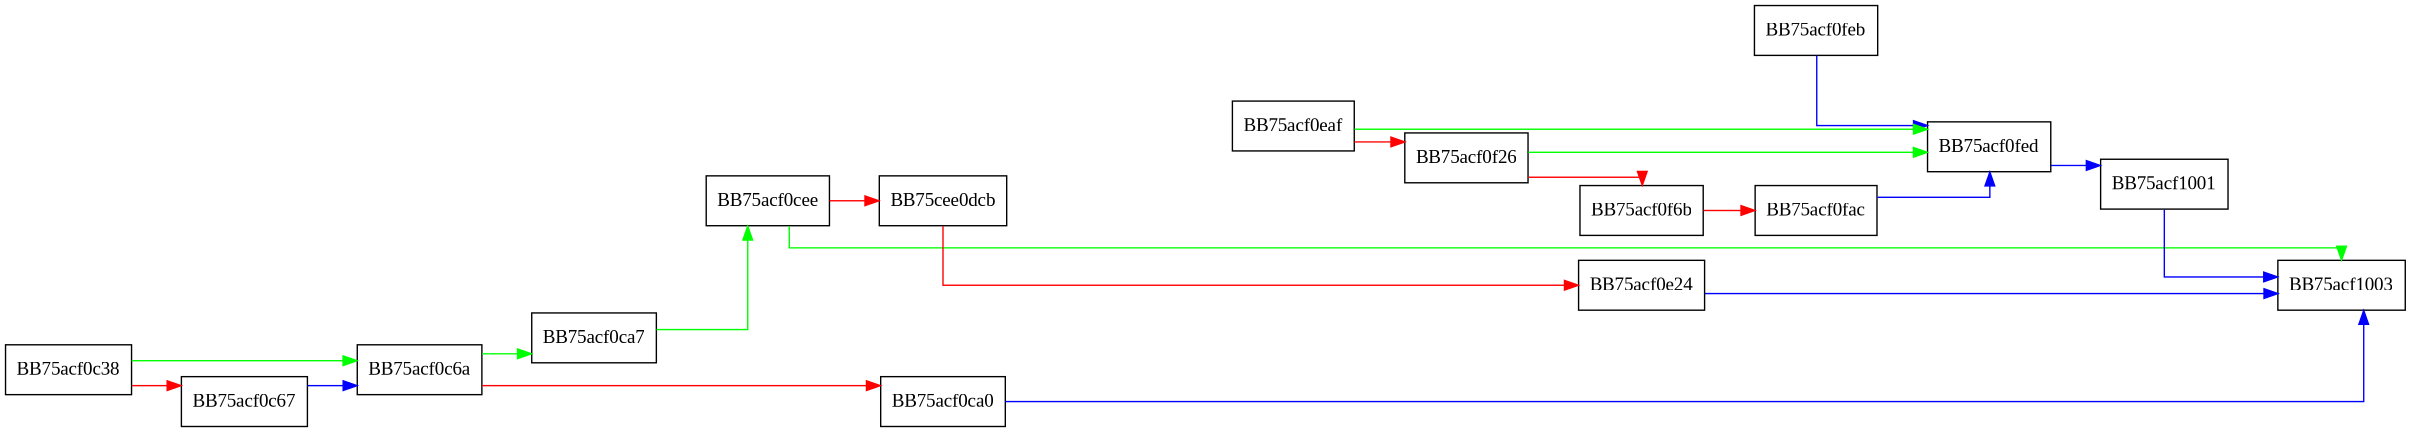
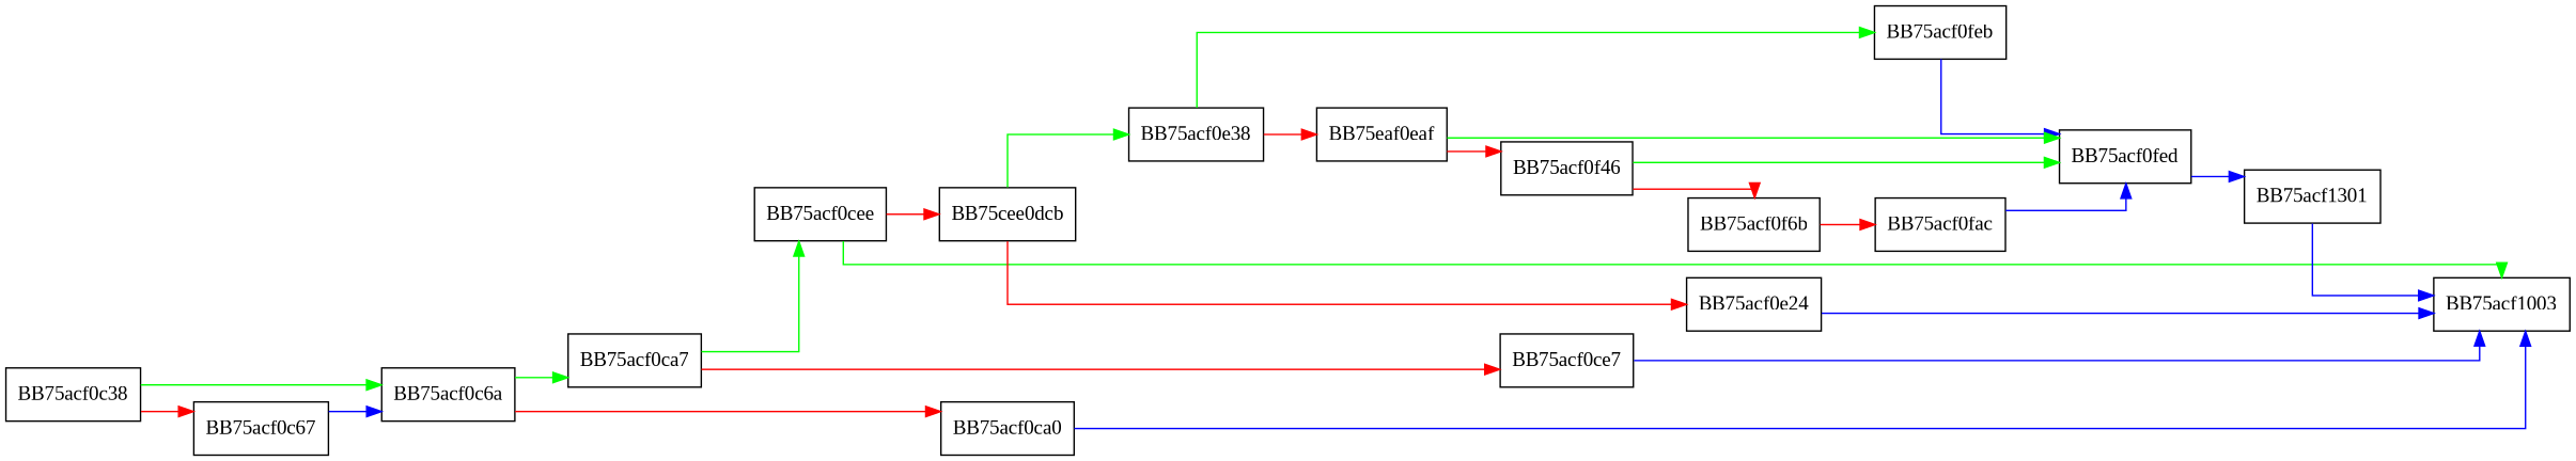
  digraph {
    fontname="Liberation Serif"
    rankdir=LR
    splines=ortho
    node [fontname="Liberation Serif" shape=box]
    edge [color=red fontname="Liberation Serif"]
    BB75acf0c38
    BB75acf0c6a
    BB75acf0c67
    BB75acf0ca7
    BB75acf0ca0
    BB75acf0cee
+   BB75acf0ce7
    BB75acf1003
    n9 [label=BB75cee0dcb]
+   BB75acf0e38
    BB75acf0e24
    BB75acf0feb
-   BB75acf0eaf
+   BB75acf0eaf [label=BB75eaf0eaf]
    BB75acf0fed
-   BB75acf0f26
-   BB75acf1001
+   BB75acf0f26 [label=BB75acf0f46]
+   BB75acf1001 [label=BB75acf1301]
    BB75acf0f6b
    BB75acf0fac
    BB75acf0c38 -> BB75acf0c6a [color=green]
    BB75acf0c38 -> BB75acf0c67
    BB75acf0c6a -> BB75acf0ca7 [color=green]
    BB75acf0c6a -> BB75acf0ca0
    BB75acf0c67 -> BB75acf0c6a [color=blue]
    BB75acf0ca7 -> BB75acf0cee [color=green]
+   BB75acf0ca7 -> BB75acf0ce7
    BB75acf0ca0 -> BB75acf1003 [color=blue]
    BB75acf0cee -> BB75acf1003 [color=green]
    BB75acf0cee -> n9
+   BB75acf0ce7 -> BB75acf1003 [color=blue]
+   n9 -> BB75acf0e38 [color=green]
    n9 -> BB75acf0e24
+   BB75acf0e38 -> BB75acf0feb [color=green]
+   BB75acf0e38 -> BB75acf0eaf
    BB75acf0e24 -> BB75acf1003 [color=blue]
    BB75acf0feb -> BB75acf0fed [color=blue]
    BB75acf0eaf -> BB75acf0fed [color=green]
    BB75acf0eaf -> BB75acf0f26
    BB75acf0fed -> BB75acf1001 [color=blue]
    BB75acf0f26 -> BB75acf0fed [color=green]
    BB75acf0f26 -> BB75acf0f6b
    BB75acf1001 -> BB75acf1003 [color=blue]
    BB75acf0f6b -> BB75acf0fac
    BB75acf0fac -> BB75acf0fed [color=blue]
  }
